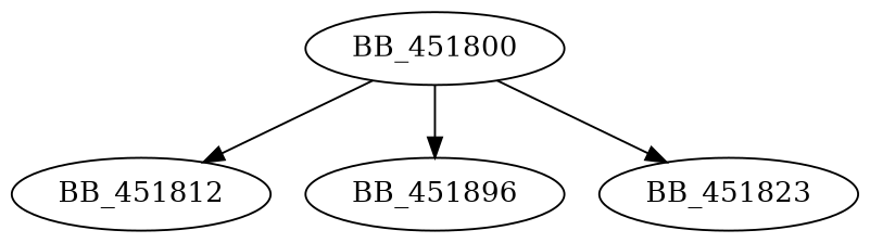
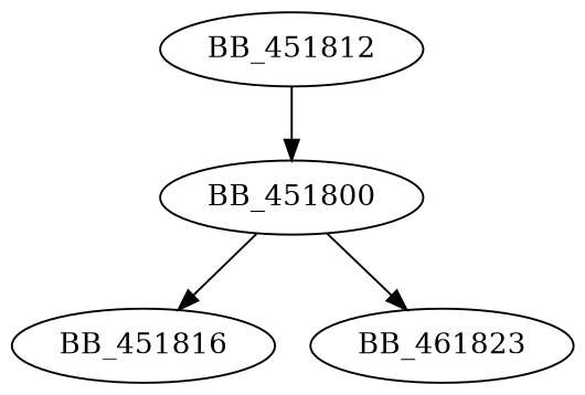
  digraph {
    BB_451800
    BB_451812
-   BB_451816 [label=BB_451896]
-   BB_451823
-   BB_451800 -> BB_451812
+   BB_451816
+   BB_451823 [label=BB_461823]
+   BB_451812 -> BB_451800
    BB_451800 -> BB_451816
    BB_451800 -> BB_451823
  }
